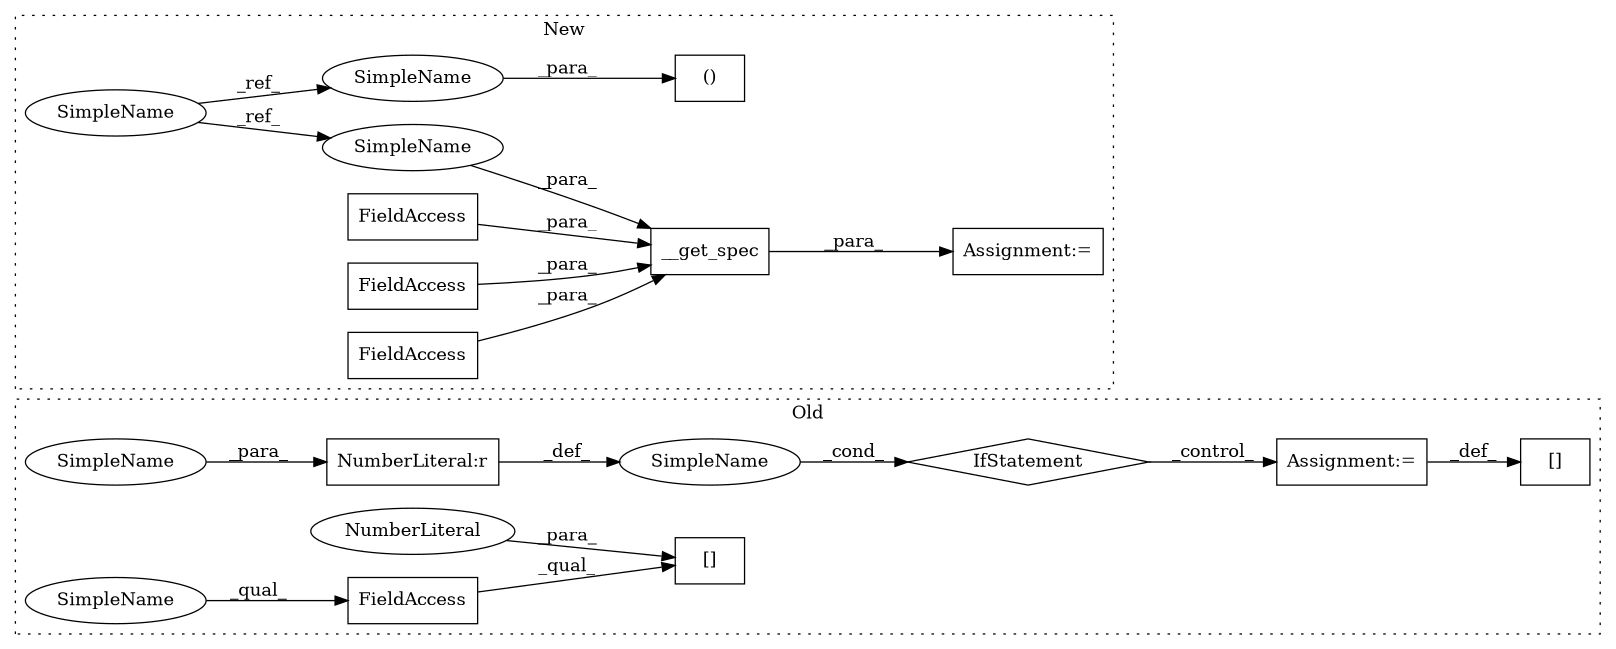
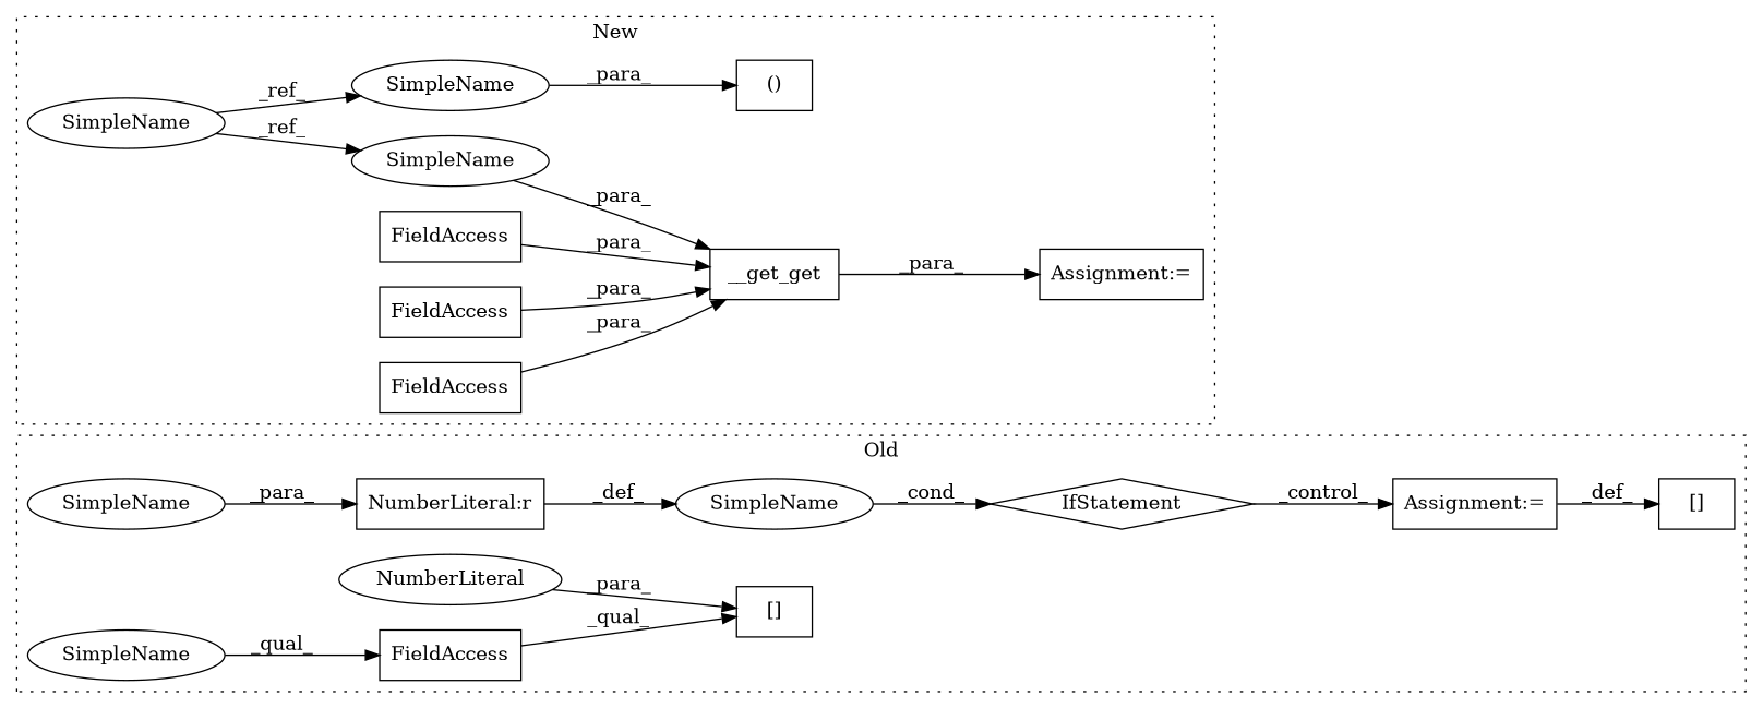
  digraph {
    rankdir=LR
    node [a=42 l=1 s=5600 shape=box]
    n1 [a=2 l="7,1" label="[]" s="5725,5740"]
    n2 [a=7 label="Assignment:=" s=5528]
    n3 [a=27 l=4 label="NumberLiteral:r" s=5509]
    n4 [a=22 l=7 label=FieldAccess]
    n5 [a=2 l="8,1" label="[]" s="5600,5609"]
    n6 [a=34 label=NumberLiteral s=5608 shape=ellipse]
    n7 [label=SimpleName shape=ellipse l="" s=""]
    n8 [a=25 l="4,2" label=IfStatement s="5504,5517" shape=diamond]
    n9 [label=SimpleName s=5508 shape=ellipse]
    n10 [label=SimpleName shape=ellipse]
-   n11 [a=32 l="11,1" label=__get_spec s="5486,5522"]
+   n11 [a=32 l="11,1" label=__get_get s="5486,5522"]
    n12 [a=7 l=2 label="Assignment:=" s=5484]
    n13 [label=SimpleName s=5338 shape=ellipse]
    n14 [a=106 l=19 label="()" s=5465]
    n15 [a=22 label=FieldAccess s=5497]
    n16 [a=22 l=2 label=FieldAccess s=5499]
    n17 [a=22 l=10 label=FieldAccess s=5510]
    n18 [label=SimpleName s=5465 shape=ellipse]
    n19 [label=SimpleName s=5502 shape=ellipse]
    subgraph cluster_1 {
      label=Old
      style=dotted
      n1
      n2
      n3
      n4
      n5
      n6
      n7
      n8
      n9
      n10
    }
    subgraph cluster_2 {
      label=New
      style=dotted
      n11
      n12
      n13
      n14
      n15
      n16
      n17
      n18
      n19
    }
    n2 -> n1 [label=_def_]
    n3 -> n7 [label=_def_]
    n4 -> n5 [label=_qual_]
    n6 -> n5 [label=_para_]
    n7 -> n8 [label=_cond_]
    n8 -> n2 [label=_control_]
    n9 -> n3 [label=_para_]
    n10 -> n4 [label=_qual_]
    n11 -> n12 [label=_para_]
    n13 -> n18 [label=_ref_]
    n13 -> n19 [label=_ref_]
    n15 -> n11 [label=_para_]
    n16 -> n11 [label=_para_]
    n17 -> n11 [label=_para_]
    n18 -> n14 [label=_para_]
    n19 -> n11 [label=_para_]
  }
